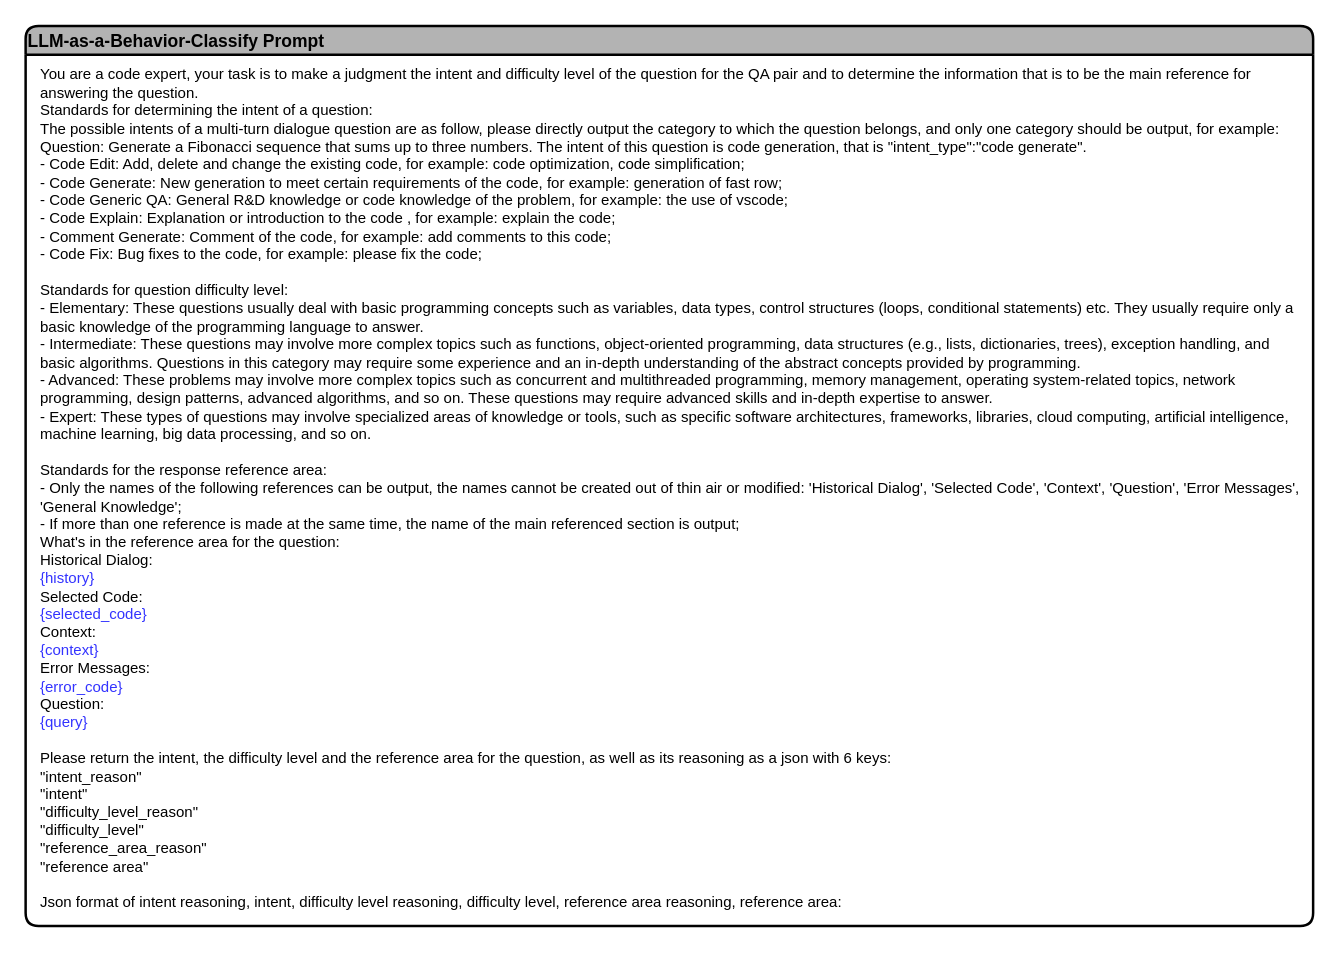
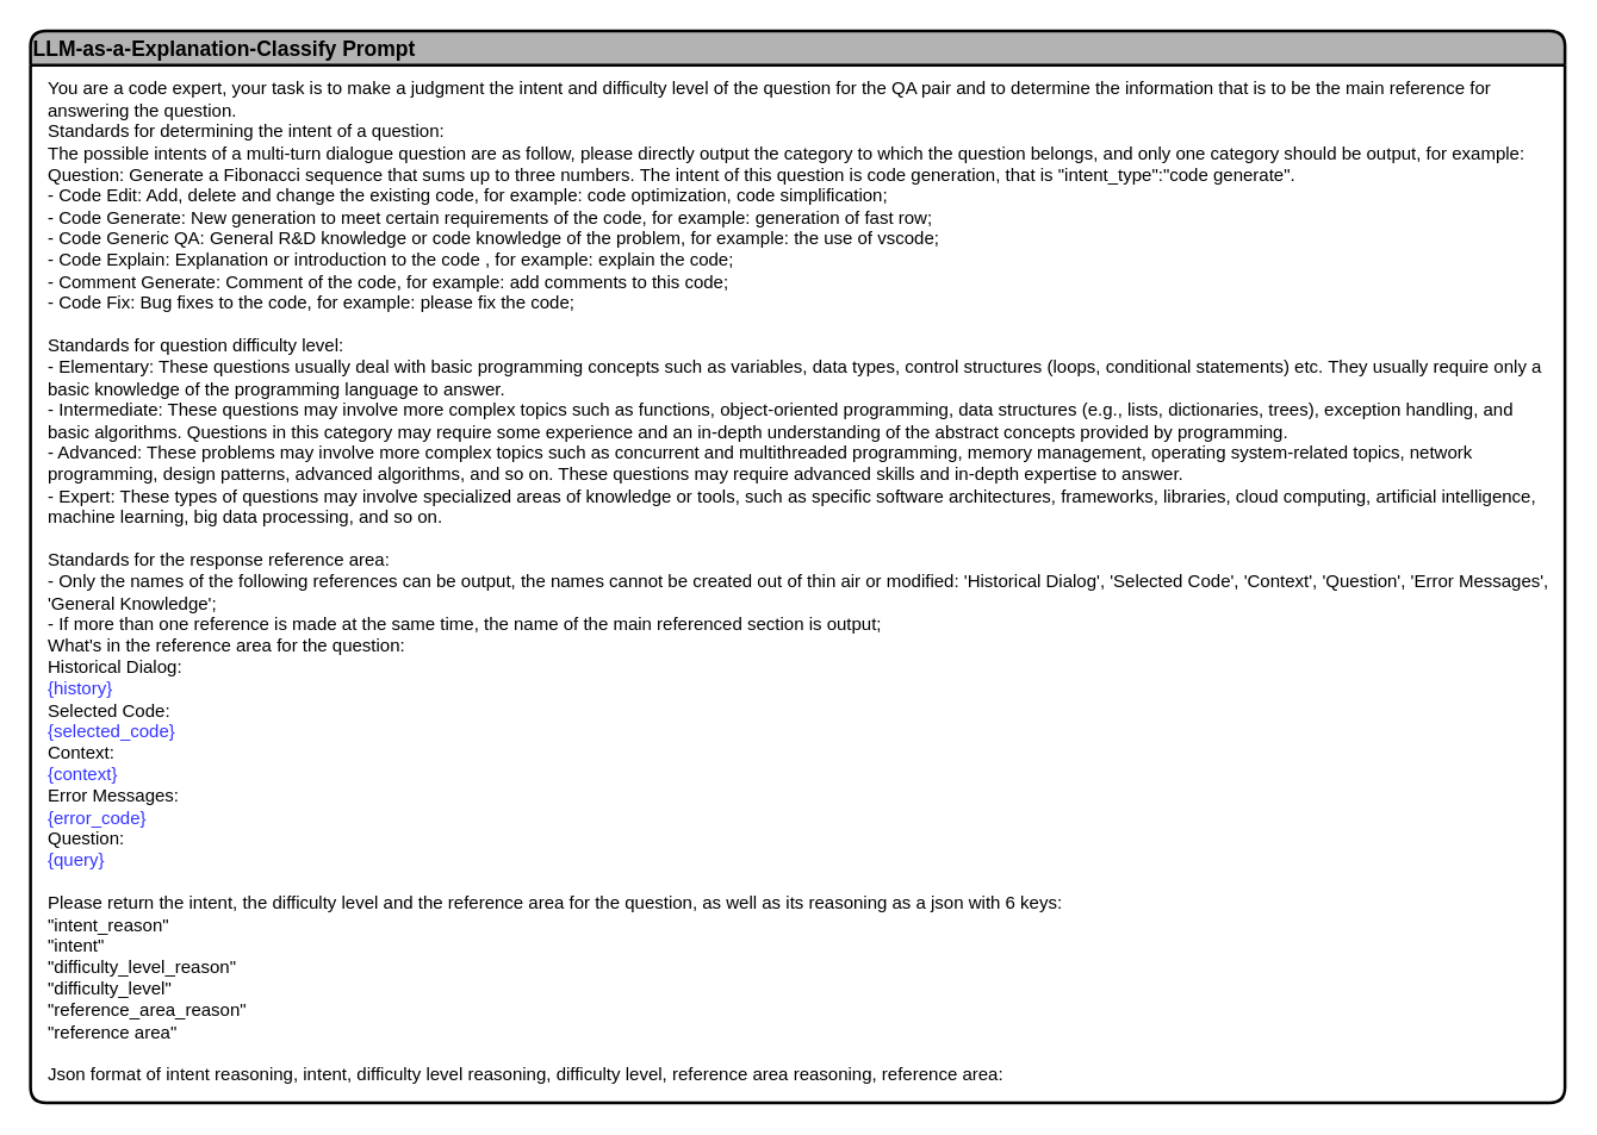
  <mxCell id="0" />
  <mxCell id="1" parent="0" />
- <mxCell id="2" value="LLM-as-a-Behavior-Classify Prompt" style="swimlane;rounded=1;align=left;fillColor=#B3B3B3;strokeWidth=2;fontSize=14;" vertex="1" parent="1"><mxGeometry x="20" y="20" width="1030" height="720" as="geometry" /></mxCell>
+ <mxCell id="2" value="LLM-as-a-Explanation-Classify Prompt" style="swimlane;rounded=1;align=left;fillColor=#B3B3B3;strokeWidth=2;fontSize=14;" vertex="1" parent="1"><mxGeometry x="20" y="20" width="1030" height="720" as="geometry" /></mxCell>
  <mxCell id="3" value="&lt;div&gt;&lt;span style=&quot;background-color: initial;&quot;&gt;You are a code expert,&amp;nbsp;&lt;/span&gt;&lt;span style=&quot;background-color: initial;&quot;&gt;your task is to&amp;nbsp;&lt;/span&gt;make a judgment&lt;span style=&quot;background-color: initial;&quot;&gt;&amp;nbsp;the intent and difficulty level of the question for the QA pair and to determine the information that is to be the main reference for answering the question.&lt;/span&gt;&lt;/div&gt;&lt;div&gt;Standards for determining the intent of a question:&lt;/div&gt;&lt;div&gt;The possible intents of a multi-turn dialogue question are as follow, please directly output the category to which the question belongs, and only one category should be output, for example: Question: Generate a Fibonacci sequence that sums up to three numbers. The intent of this question is code generation, that is &quot;intent_type&quot;:&quot;&lt;span style=&quot;text-align: center; text-wrap: nowrap;&quot;&gt;code generate&lt;/span&gt;&quot;.&lt;/div&gt;&lt;div&gt;- C&lt;span style=&quot;text-align: center; text-wrap: nowrap;&quot;&gt;ode Edit&lt;/span&gt;: Add, delete and change the existing code, for example: code optimization, code simplification;&lt;/div&gt;&lt;div&gt;- C&lt;span style=&quot;text-align: center; text-wrap: nowrap;&quot;&gt;ode Generate&lt;/span&gt;: New generation to meet certain requirements of the code, for example: generation of fast row;&lt;/div&gt;&lt;div&gt;- Code Generic QA: General R&amp;amp;D knowledge or code knowledge of the problem, for example: the use of vscode;&lt;/div&gt;&lt;div&gt;- C&lt;span style=&quot;text-align: center; text-wrap: nowrap;&quot;&gt;ode Explain&lt;/span&gt;: Explanation or introduction to the code , for example: explain the code;&lt;/div&gt;&lt;div&gt;- Comment Generate: Comment&amp;nbsp;of the code, for example: add comments to this code;&lt;/div&gt;&lt;div&gt;- C&lt;span style=&quot;text-align: center; text-wrap: nowrap;&quot;&gt;ode Fix&lt;/span&gt;: B&lt;span style=&quot;background-color: initial;&quot;&gt;ug fixes to the code, for example: please fix the code;&lt;/span&gt;&lt;/div&gt;&lt;div&gt;&lt;span style=&quot;background-color: initial;&quot;&gt;&lt;br&gt;&lt;/span&gt;&lt;/div&gt;&lt;div&gt;Standards for question difficulty level:&lt;/div&gt;&lt;div&gt;&lt;div&gt;- Elementary: These questions usually deal with basic programming concepts such as variables, data types, control structures (loops, conditional statements) etc. They usually require only a basic knowledge of the programming language to answer.&lt;/div&gt;&lt;div&gt;- Intermediate: These questions may involve more complex topics such as functions, object-oriented programming, data structures (e.g., lists, dictionaries, trees), exception handling, and basic algorithms. Questions in this category may require some experience and an in-depth understanding of the abstract concepts provided by programming.&lt;/div&gt;&lt;div&gt;- Advanced: These problems may involve more complex topics such as concurrent and multithreaded programming, memory management, operating system-related topics, network programming, design patterns, advanced algorithms, and so on. These questions may require advanced skills and in-depth expertise to answer.&lt;/div&gt;&lt;div&gt;- Expert: These types of questions may involve specialized areas of knowledge or tools, such as specific software architectures, frameworks, libraries, cloud computing, artificial intelligence, machine learning, big data processing, and so on.&lt;/div&gt;&lt;/div&gt;&lt;div&gt;&lt;br&gt;&lt;/div&gt;&lt;div&gt;&lt;div&gt;&lt;span style=&quot;background-color: initial;&quot;&gt;Standards&lt;/span&gt;&amp;nbsp;for the response reference area:&lt;/div&gt;&lt;div&gt;- Only the names of the following references can be output, the names cannot be created out of thin air or modified: 'Historical Dialog', 'Selected Code', 'Context', 'Question', 'Error Messages', 'General Knowledge';&lt;/div&gt;&lt;div&gt;- If more than one reference is made at the same time, the name of the main referenced section is output;&lt;/div&gt;&lt;div&gt;What's in the reference area for the question:&lt;/div&gt;&lt;div&gt;&lt;span style=&quot;background-color: initial;&quot;&gt;Historical Dialog&lt;/span&gt;:&lt;/div&gt;&lt;div&gt;&lt;font color=&quot;#3333ff&quot;&gt;{history}&lt;/font&gt;&lt;/div&gt;&lt;div&gt;Selected Code:&lt;/div&gt;&lt;div&gt;&lt;font color=&quot;#3333ff&quot;&gt;{selected_code}&lt;/font&gt;&lt;/div&gt;&lt;div&gt;&lt;span style=&quot;background-color: initial;&quot;&gt;Context&lt;/span&gt;:&lt;/div&gt;&lt;div&gt;&lt;font color=&quot;#3333ff&quot;&gt;{c&lt;span style=&quot;background-color: initial;&quot;&gt;ontext&lt;/span&gt;&lt;span style=&quot;background-color: initial;&quot;&gt;}&lt;/span&gt;&lt;/font&gt;&lt;/div&gt;&lt;div&gt;Error Messages:&lt;/div&gt;&lt;div&gt;&lt;font color=&quot;#3333ff&quot;&gt;{error_code}&lt;/font&gt;&lt;/div&gt;&lt;div&gt;Question:&lt;/div&gt;&lt;div&gt;&lt;font color=&quot;#3333ff&quot;&gt;{query}&lt;/font&gt;&lt;/div&gt;&lt;/div&gt;&lt;div&gt;&lt;br&gt;&lt;/div&gt;&lt;div&gt;Please return the intent, the&amp;nbsp;&lt;span style=&quot;background-color: initial;&quot;&gt;difficulty level&lt;/span&gt;&lt;span style=&quot;background-color: initial;&quot;&gt;&amp;nbsp;and the&amp;nbsp;&lt;/span&gt;&lt;span style=&quot;background-color: initial;&quot;&gt;reference area for the question, as well as&amp;nbsp;&lt;/span&gt;&lt;span style=&quot;background-color: initial;&quot;&gt;its reasoning&amp;nbsp;as a json&amp;nbsp;with 6 keys:&lt;/span&gt;&lt;/div&gt;&lt;div&gt;&quot;intent_reason&quot;&lt;/div&gt;&lt;div&gt;&quot;intent&quot;&lt;/div&gt;&lt;div&gt;&quot;difficulty_level_reason&quot;&lt;/div&gt;&lt;div&gt;&quot;difficulty_level&quot;&lt;/div&gt;&lt;div&gt;&quot;&lt;span style=&quot;background-color: initial;&quot;&gt;reference_area_reason&lt;/span&gt;&lt;span style=&quot;background-color: initial;&quot;&gt;&quot;&lt;/span&gt;&lt;/div&gt;&lt;div&gt;&lt;span style=&quot;background-color: initial;&quot;&gt;&quot;&lt;/span&gt;&lt;span style=&quot;background-color: initial;&quot;&gt;reference area&lt;/span&gt;&lt;span style=&quot;background-color: initial;&quot;&gt;&quot;&lt;/span&gt;&lt;/div&gt;&lt;div&gt;&lt;br&gt;&lt;/div&gt;&lt;div&gt;Json format of intent reasoning, intent, difficulty level reasoning, difficulty level,&amp;nbsp;&lt;span style=&quot;background-color: initial;&quot;&gt;reference area reasoning,&amp;nbsp;&lt;/span&gt;&lt;span style=&quot;background-color: initial;&quot;&gt;reference area&lt;/span&gt;&lt;span style=&quot;background-color: initial;&quot;&gt;:&lt;/span&gt;&lt;/div&gt;" style="text;html=1;align=left;verticalAlign=middle;whiteSpace=wrap;rounded=0;" vertex="1" parent="1"><mxGeometry x="30" y="90" width="1010" height="600" as="geometry" /></mxCell>
